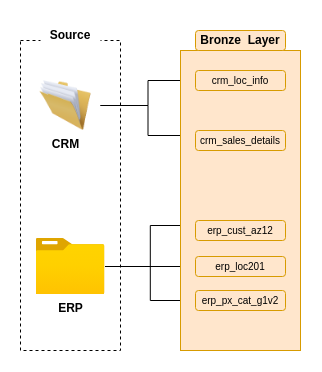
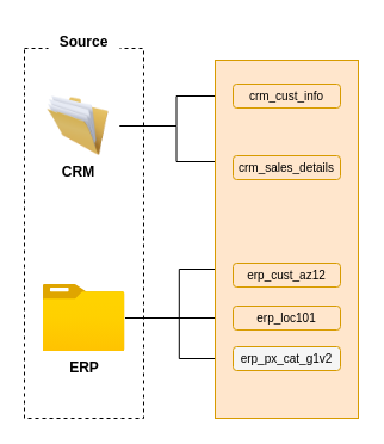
  <mxCell id="0" />
  <mxCell id="1" parent="0" />
  <mxCell id="2" value="" style="rounded=0;whiteSpace=wrap;html=1;fillColor=none;dashed=1;fontStyle=1" vertex="1" parent="1"><mxGeometry x="20" y="40" width="100" height="310" as="geometry" /></mxCell>
  <mxCell id="3" value="&lt;b&gt;Source&lt;/b&gt;" style="rounded=1;whiteSpace=wrap;html=1;strokeColor=none;" vertex="1" parent="1"><mxGeometry x="40" y="20" width="60" height="30" as="geometry" /></mxCell>
  <mxCell id="4" style="edgeStyle=orthogonalEdgeStyle;rounded=0;orthogonalLoop=1;jettySize=auto;html=1;entryX=0;entryY=0.5;entryDx=0;entryDy=0;" edge="1" parent="1" source="6" target="14"><mxGeometry relative="1" as="geometry" /></mxCell>
  <mxCell id="5" style="edgeStyle=orthogonalEdgeStyle;rounded=0;orthogonalLoop=1;jettySize=auto;html=1;entryX=0;entryY=0.25;entryDx=0;entryDy=0;" edge="1" parent="1" source="6" target="13"><mxGeometry relative="1" as="geometry" /></mxCell>
  <mxCell id="6" value="CRM" style="image;html=1;image=img/lib/clip_art/general/Full_Folder_128x128.png;fontStyle=1" vertex="1" parent="1"><mxGeometry x="30" y="80" width="70" height="50" as="geometry" /></mxCell>
  <mxCell id="7" style="edgeStyle=orthogonalEdgeStyle;rounded=0;orthogonalLoop=1;jettySize=auto;html=1;entryX=0;entryY=0.25;entryDx=0;entryDy=0;" edge="1" parent="1" source="10" target="15"><mxGeometry relative="1" as="geometry" /></mxCell>
  <mxCell id="8" style="edgeStyle=orthogonalEdgeStyle;rounded=0;orthogonalLoop=1;jettySize=auto;html=1;entryX=0;entryY=0.5;entryDx=0;entryDy=0;" edge="1" parent="1" source="10" target="16"><mxGeometry relative="1" as="geometry" /></mxCell>
  <mxCell id="9" style="edgeStyle=orthogonalEdgeStyle;rounded=0;orthogonalLoop=1;jettySize=auto;html=1;entryX=0;entryY=0.5;entryDx=0;entryDy=0;" edge="1" parent="1" source="10" target="17"><mxGeometry relative="1" as="geometry" /></mxCell>
  <mxCell id="10" value="ERP" style="image;aspect=fixed;html=1;points=[];align=center;fontSize=12;image=img/lib/azure2/general/Folder_Blank.svg;fontStyle=1" vertex="1" parent="1"><mxGeometry x="35.5" y="238" width="69" height="56.0" as="geometry" /></mxCell>
  <mxCell id="11" value="" style="rounded=0;whiteSpace=wrap;html=1;fillColor=#ffe6cc;strokeColor=#d79b00;" vertex="1" parent="1"><mxGeometry x="180" y="50" width="120" height="300" as="geometry" /></mxCell>
- <mxCell id="12" value="&lt;b&gt;Bronze&amp;nbsp; Layer&lt;/b&gt;" style="rounded=1;whiteSpace=wrap;html=1;fillColor=#ffe6cc;strokeColor=#d79b00;" vertex="1" parent="1"><mxGeometry x="195" y="30" width="90" height="20" as="geometry" /></mxCell>
  <mxCell id="13" value="&lt;font style=&quot;font-size: 10px;&quot;&gt;crm_sales_details&lt;/font&gt;" style="rounded=1;whiteSpace=wrap;html=1;fillColor=#ffe6cc;strokeColor=#d79b00;" vertex="1" parent="1"><mxGeometry x="195" y="130" width="90" height="20" as="geometry" /></mxCell>
- <mxCell id="14" value="&lt;font style=&quot;font-size: 10px;&quot;&gt;crm_loc_info&lt;/font&gt;" style="rounded=1;whiteSpace=wrap;html=1;fillColor=#ffe6cc;strokeColor=#d79b00;" vertex="1" parent="1"><mxGeometry x="195" y="70" width="90" height="20" as="geometry" /></mxCell>
+ <mxCell id="14" value="&lt;font style=&quot;font-size: 10px;&quot;&gt;crm_cust_info&lt;/font&gt;" style="rounded=1;whiteSpace=wrap;html=1;fillColor=#ffe6cc;strokeColor=#d79b00;" vertex="1" parent="1"><mxGeometry x="195" y="70" width="90" height="20" as="geometry" /></mxCell>
  <mxCell id="15" value="&lt;span style=&quot;font-size: 10px;&quot;&gt;erp_cust_az12&lt;/span&gt;" style="rounded=1;whiteSpace=wrap;html=1;fillColor=#ffe6cc;strokeColor=#d79b00;" vertex="1" parent="1"><mxGeometry x="195" y="220" width="90" height="20" as="geometry" /></mxCell>
- <mxCell id="16" value="&lt;font style=&quot;font-size: 10px;&quot;&gt;erp_loc201&lt;/font&gt;" style="rounded=1;whiteSpace=wrap;html=1;fillColor=#ffe6cc;strokeColor=#d79b00;" vertex="1" parent="1"><mxGeometry x="195" y="256" width="90" height="20" as="geometry" /></mxCell>
- <mxCell id="17" value="&lt;font style=&quot;font-size: 10px;&quot;&gt;erp_px_cat_g1v2&lt;/font&gt;" style="rounded=1;whiteSpace=wrap;html=1;fillColor=#ffe6cc;strokeColor=#d79b00;" vertex="1" parent="1"><mxGeometry x="195" y="290" width="90" height="20" as="geometry" /></mxCell>
+ <mxCell id="16" value="&lt;font style=&quot;font-size: 10px;&quot;&gt;erp_loc101&lt;/font&gt;" style="rounded=1;whiteSpace=wrap;html=1;fillColor=#ffe6cc;strokeColor=#d79b00;" vertex="1" parent="1"><mxGeometry x="195" y="256" width="90" height="20" as="geometry" /></mxCell>
+ <mxCell id="17" value="&lt;font style=&quot;font-size: 10px;&quot;&gt;erp_px_cat_g1v2&lt;/font&gt;" style="rounded=1;whiteSpace=wrap;html=1;fillColor=#f5f5f5;strokeColor=#d79b00;" vertex="1" parent="1"><mxGeometry x="195" y="290" width="90" height="20" as="geometry" /></mxCell>
